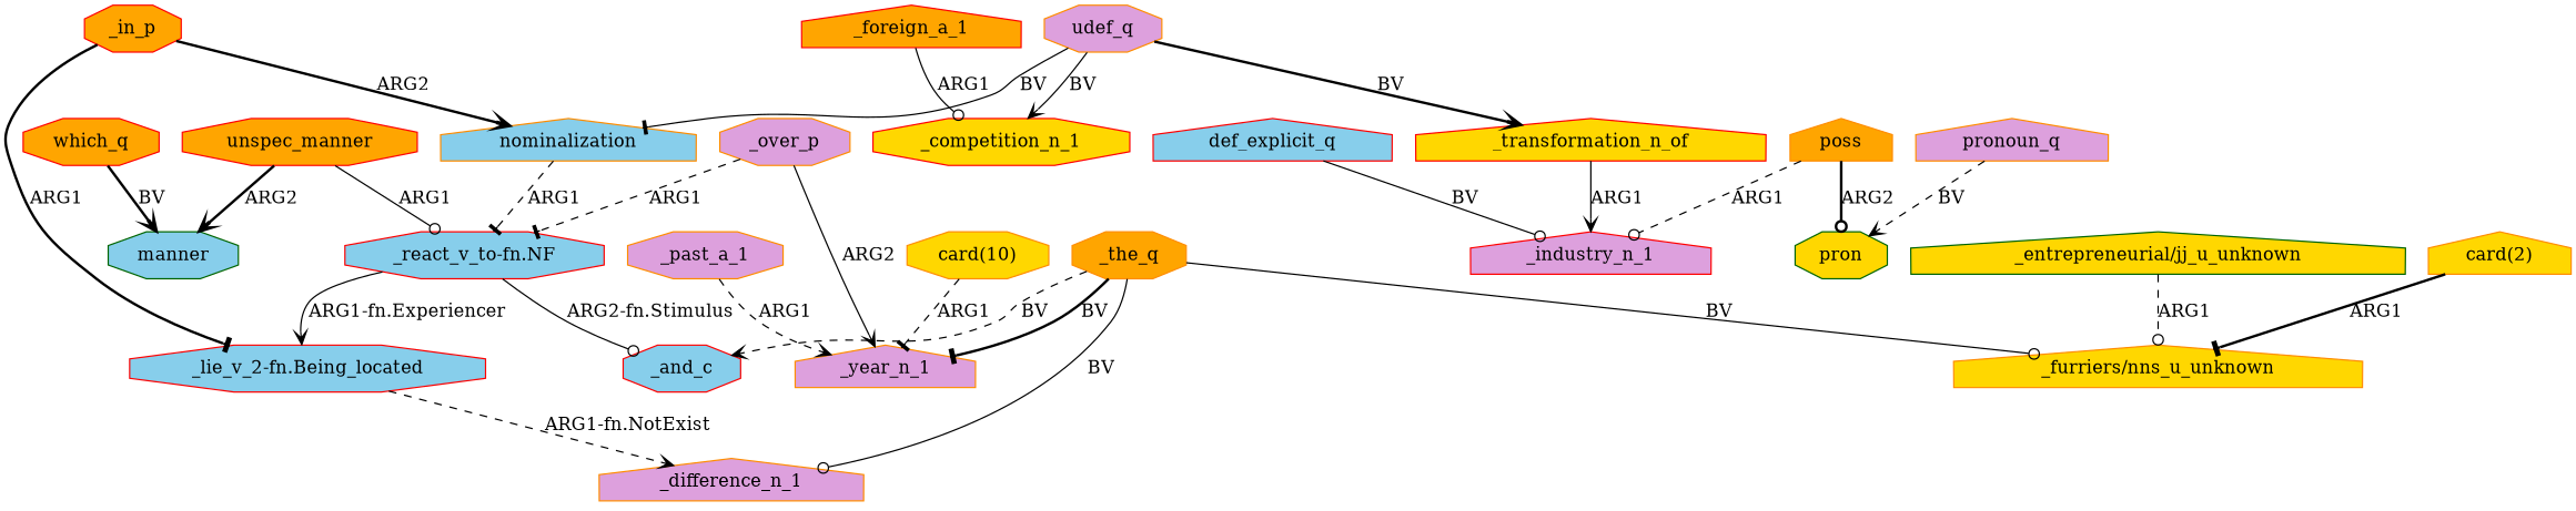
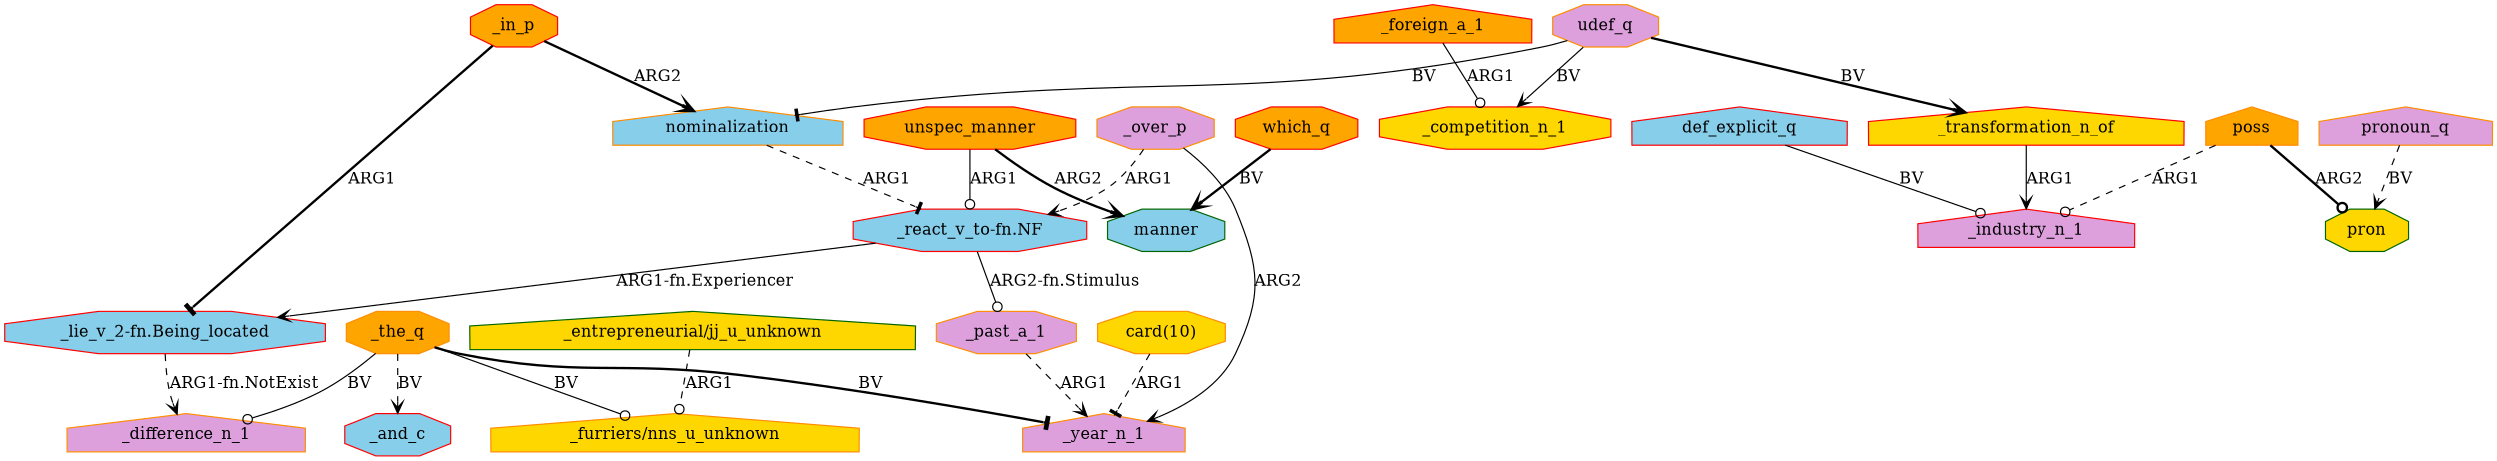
  digraph {
    node [color=darkorange fillcolor=plum shape=octagon style=filled]
    edge [arrowhead=vee style=solid]
    _the_q [fillcolor=orange]
    _and_c [color=red fillcolor=skyblue]
    _difference_n_1 [shape=house]
    "_furriers/nns_u_unknown" [fillcolor=gold shape=house]
    _year_n_1 [shape=house]
    udef_q
    _competition_n_1 [color=red fillcolor=gold]
    _transformation_n_of [color=red fillcolor=gold shape=house]
    nominalization [fillcolor=skyblue shape=house]
    _industry_n_1 [color=red shape=house]
    "_react_v_to-fn.NF" [color=red fillcolor=skyblue]
    poss [fillcolor=orange shape=house]
    pron [color=darkgreen fillcolor=gold]
    "_lie_v_2-fn.Being_located" [color=red fillcolor=skyblue]
    "_entrepreneurial/jj_u_unknown" [color=darkgreen fillcolor=gold shape=house]
    def_explicit_q [color=red fillcolor=skyblue shape=house]
    which_q [color=red fillcolor=orange]
    manner [color=darkgreen fillcolor=skyblue]
    "card(10)" [fillcolor=gold]
    _past_a_1
    pronoun_q [shape=house]
    _over_p
    _foreign_a_1 [color=red fillcolor=orange shape=house]
    unspec_manner [color=red fillcolor=orange]
    _in_p [color=red fillcolor=orange]
-   "card(2)" [fillcolor=gold shape=house]
    _the_q -> _and_c [label=BV style=dashed]
    _the_q -> _difference_n_1 [arrowhead=odot label=BV]
    _the_q -> "_furriers/nns_u_unknown" [arrowhead=odot label=BV]
    _the_q -> _year_n_1 [arrowhead=tee label=BV style=bold]
    udef_q -> _competition_n_1 [label=BV]
    udef_q -> _transformation_n_of [label=BV style=bold]
    udef_q -> nominalization [arrowhead=tee label=BV]
    _transformation_n_of -> _industry_n_1 [label=ARG1]
    nominalization -> "_react_v_to-fn.NF" [arrowhead=tee label=ARG1 style=dashed]
-   "_react_v_to-fn.NF" -> _and_c [arrowhead=odot label="ARG2-fn.Stimulus"]
+   "_react_v_to-fn.NF" -> _past_a_1 [arrowhead=odot label="ARG2-fn.Stimulus"]
    "_react_v_to-fn.NF" -> "_lie_v_2-fn.Being_located" [label="ARG1-fn.Experiencer"]
    poss -> _industry_n_1 [arrowhead=odot label=ARG1 style=dashed]
    poss -> pron [arrowhead=odot label=ARG2 style=bold]
    "_lie_v_2-fn.Being_located" -> _difference_n_1 [label="ARG1-fn.NotExist" style=dashed]
    "_entrepreneurial/jj_u_unknown" -> "_furriers/nns_u_unknown" [arrowhead=odot label=ARG1 style=dashed]
    def_explicit_q -> _industry_n_1 [arrowhead=odot label=BV]
    which_q -> manner [label=BV style=bold]
    "card(10)" -> _year_n_1 [arrowhead=tee label=ARG1 style=dashed]
    _past_a_1 -> _year_n_1 [label=ARG1 style=dashed]
    pronoun_q -> pron [label=BV style=dashed]
    _over_p -> _year_n_1 [label=ARG2]
-   _over_p -> "_react_v_to-fn.NF" [arrowhead=tee label=ARG1 style=dashed]
+   _over_p -> "_react_v_to-fn.NF" [label=ARG1 style=dashed]
    _foreign_a_1 -> _competition_n_1 [arrowhead=odot label=ARG1]
    unspec_manner -> "_react_v_to-fn.NF" [arrowhead=odot label=ARG1]
    unspec_manner -> manner [label=ARG2 style=bold]
    _in_p -> nominalization [label=ARG2 style=bold]
    _in_p -> "_lie_v_2-fn.Being_located" [arrowhead=tee label=ARG1 style=bold]
-   "card(2)" -> "_furriers/nns_u_unknown" [arrowhead=tee label=ARG1 style=bold]
  }
